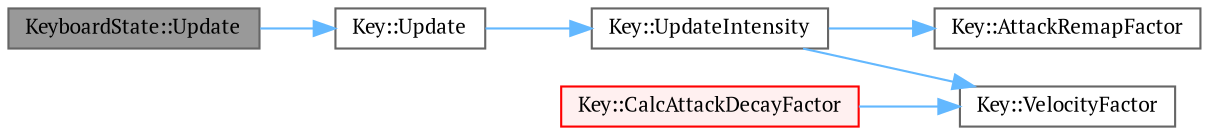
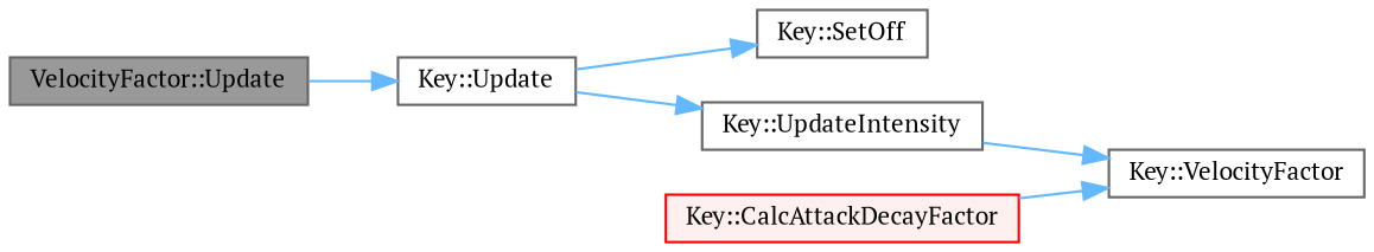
  digraph {
    fontname="PT Serif"
    rankdir=LR
    node [color=grey40 fillcolor=white fontname="PT Serif" fontsize=10 shape=box style=filled]
    edge [color=steelblue1 fontname="PT Serif" fontsize=10 labelfontname=Helvetica labelfontsize=10 style=solid]
-   n1 [color=gray40 fillcolor=grey60 fontcolor=black height=0.2 label="KeyboardState::Update" width=0.4]
+   n1 [color=gray40 fillcolor=grey60 fontcolor=black height=0.2 label="VelocityFactor::Update" width=0.4]
    n2 [height=0.2 label="Key::Update" width=0.4]
+   n3 [height=0.2 label="Key::SetOff" width=0.4]
    n4 [height=0.2 label="Key::UpdateIntensity" width=0.4]
-   n5 [height=0.2 label="Key::AttackRemapFactor" width=0.4]
    n6 [height=0.2 label="Key::VelocityFactor" width=0.4]
    n7 [color=red fillcolor="#FFF0F0" height=0.2 label="Key::CalcAttackDecayFactor" width=0.4]
    n1 -> n2
+   n2 -> n3
    n2 -> n4
-   n4 -> n5
    n4 -> n6
    n7 -> n6
  }
